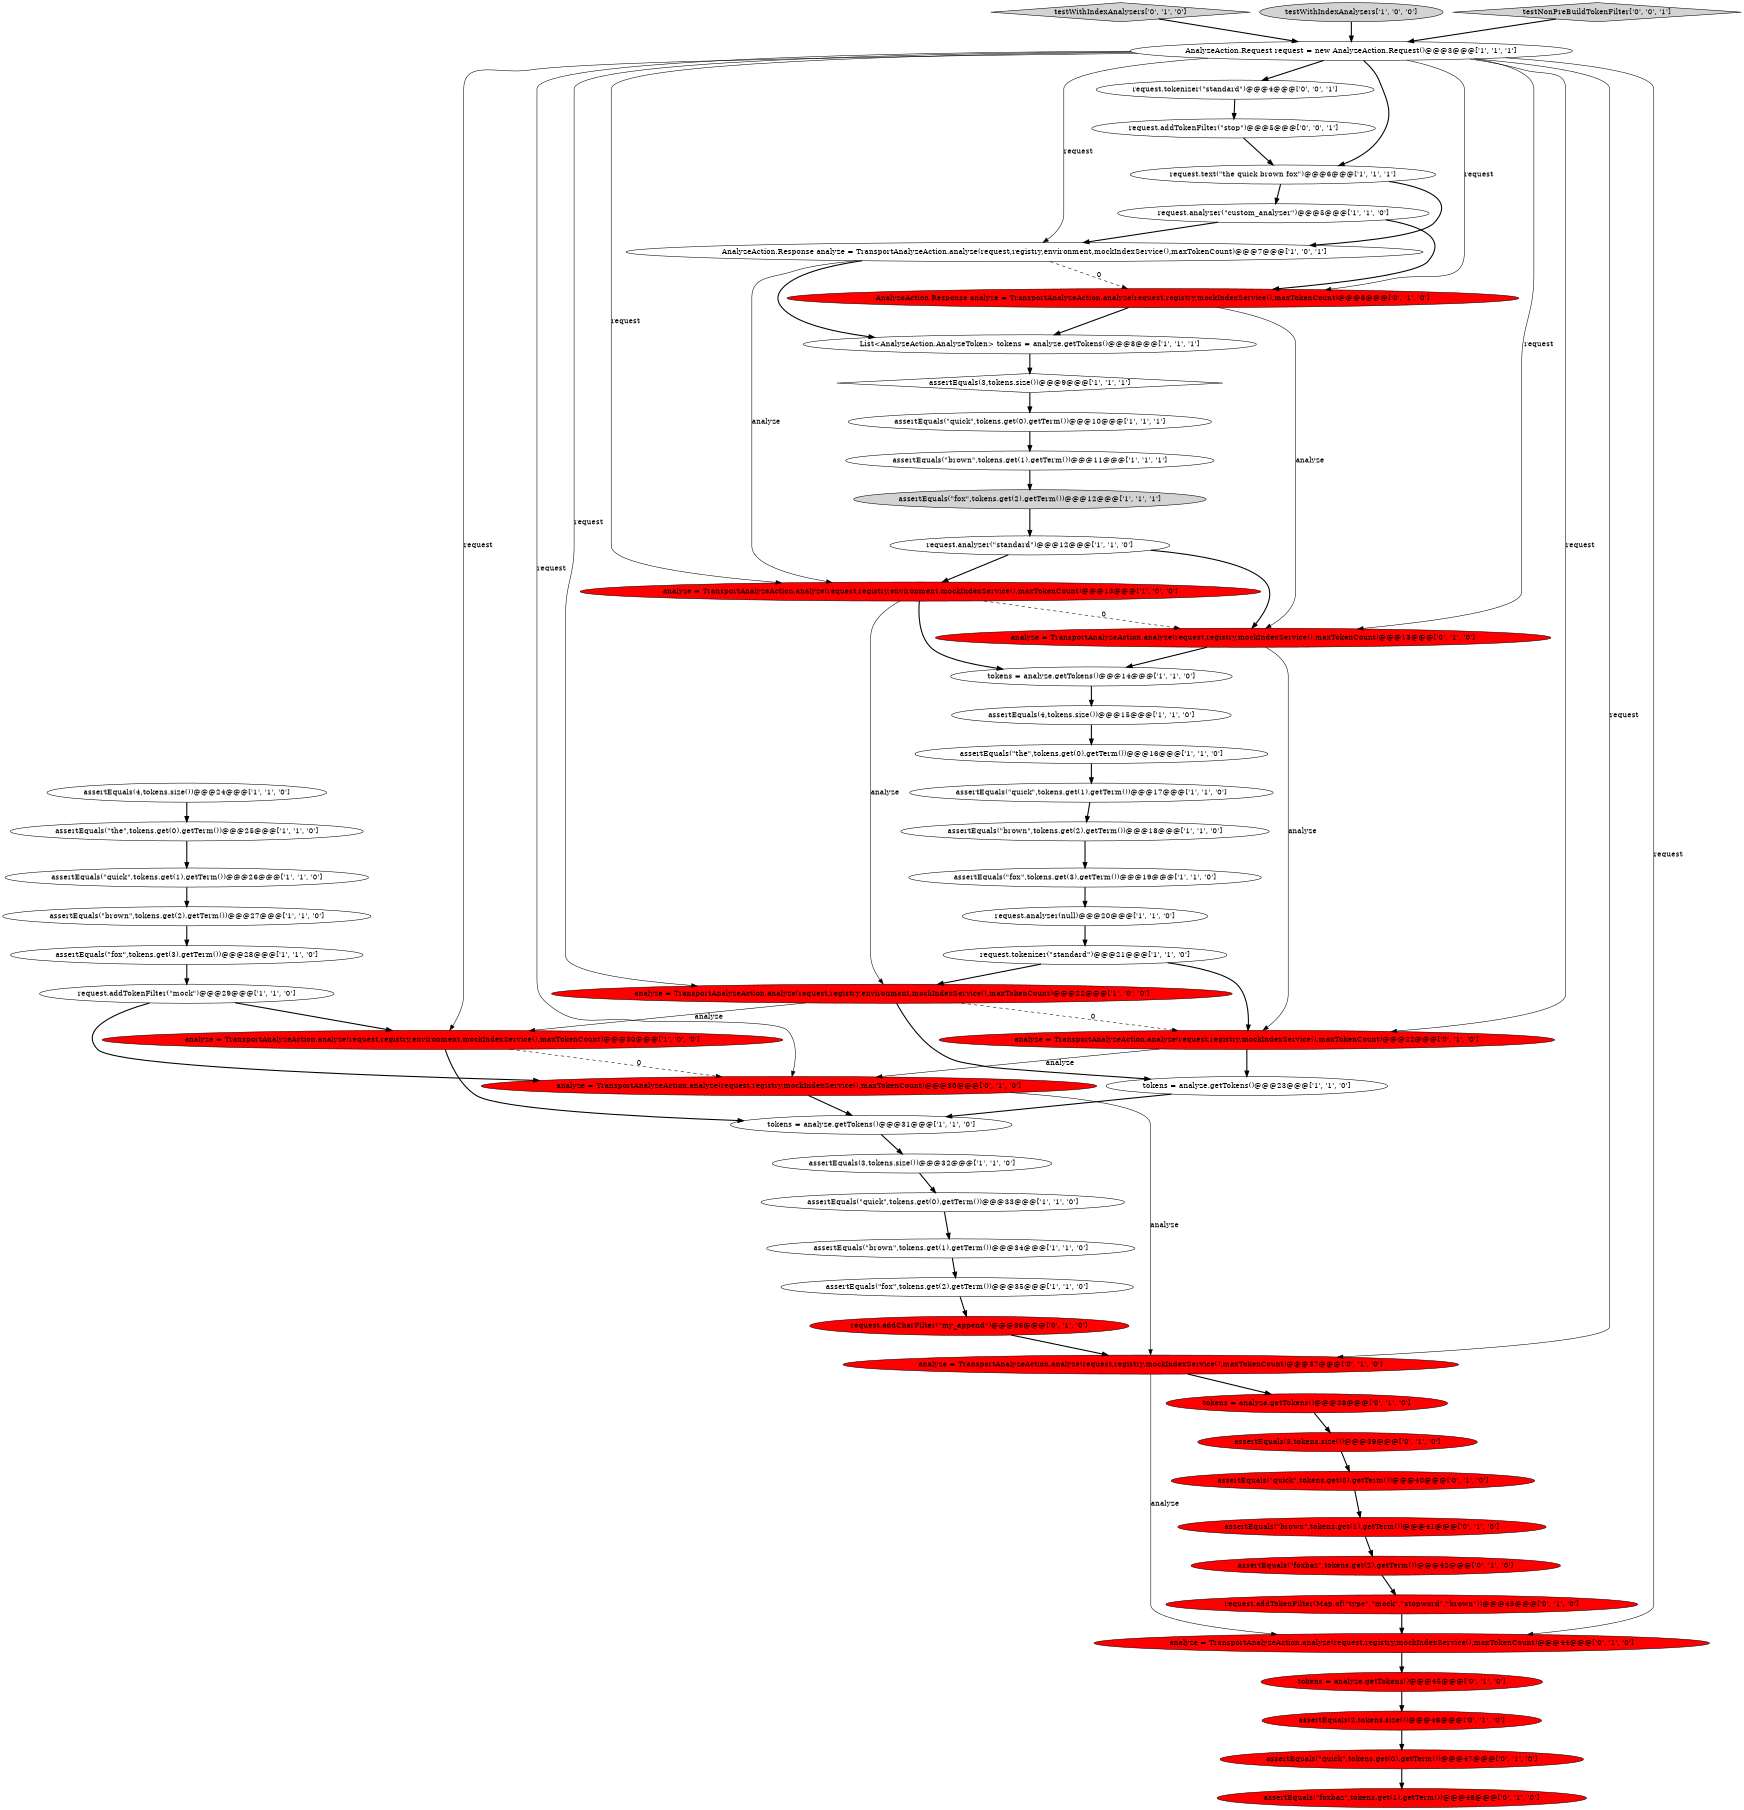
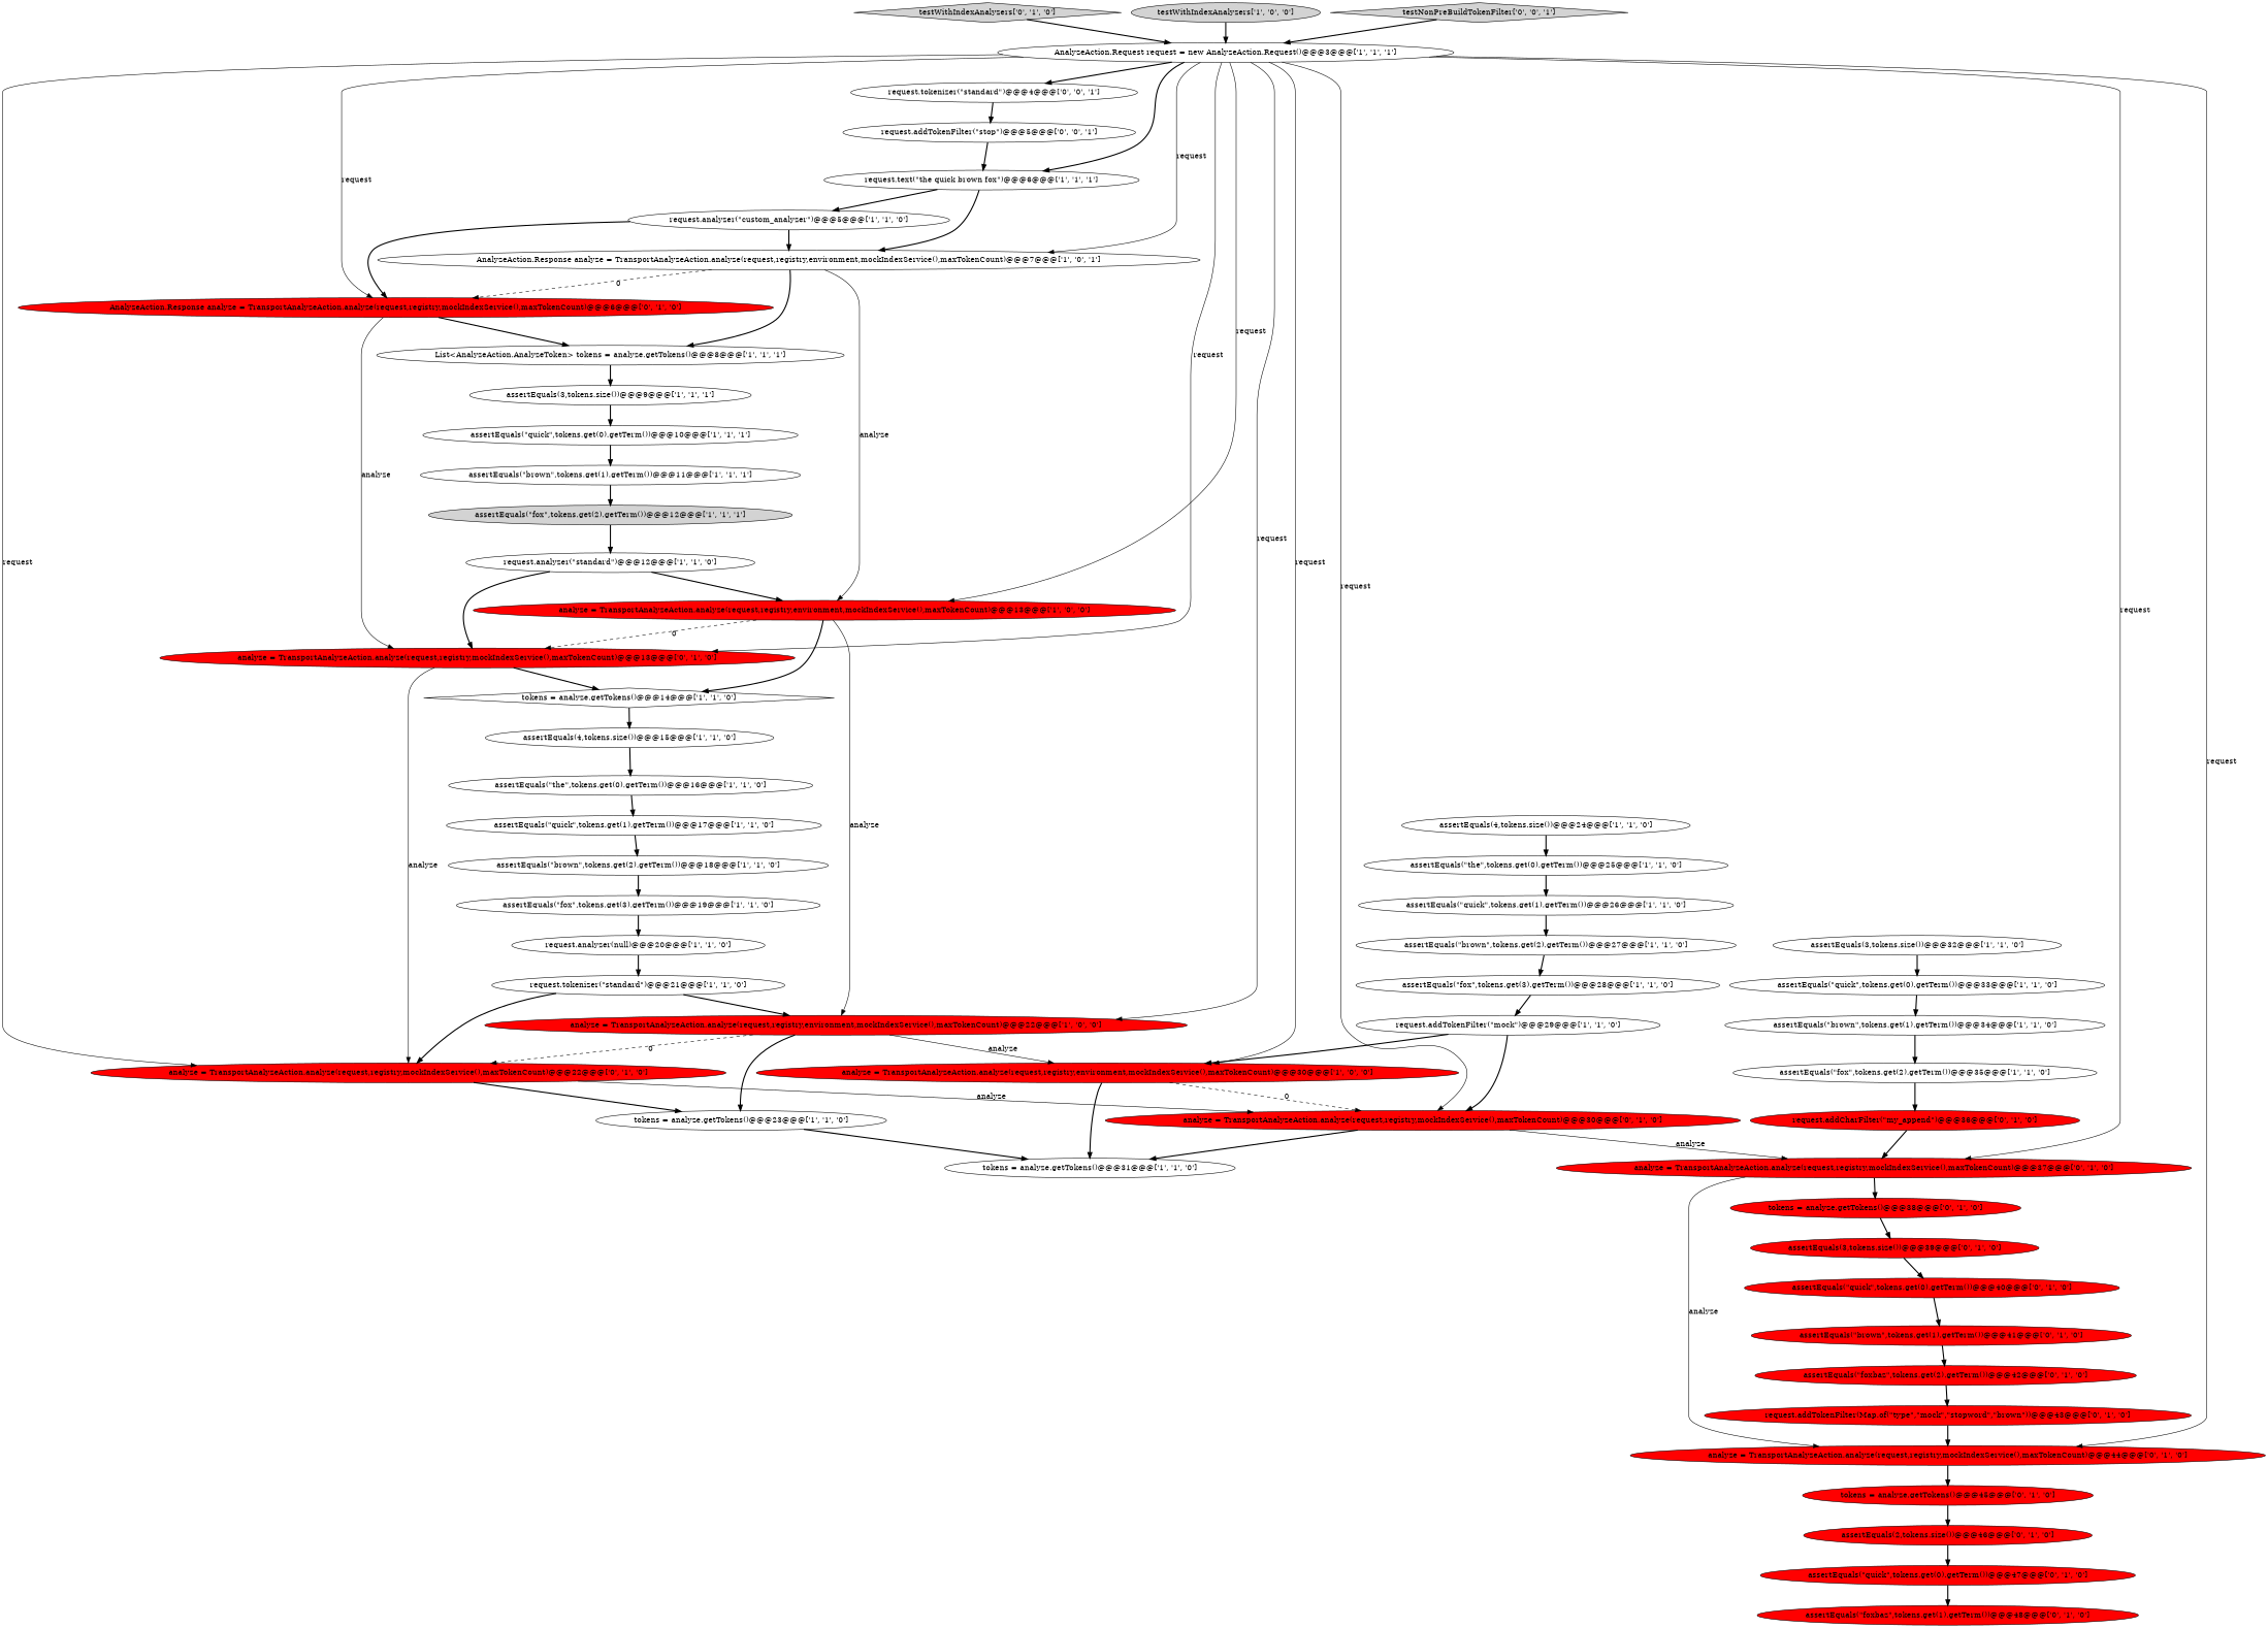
  digraph {
    node [fillcolor=white shape=ellipse style=filled]
    edge [style=bold]
    n1 [fillcolor=red label="analyze = TransportAnalyzeAction.analyze(request,registry,mockIndexService(),maxTokenCount)@@@37@@@['0', '1', '0']"]
    n2 [fillcolor=red label="tokens = analyze.getTokens()@@@38@@@['0', '1', '0']"]
    n3 [fillcolor=red label="analyze = TransportAnalyzeAction.analyze(request,registry,mockIndexService(),maxTokenCount)@@@44@@@['0', '1', '0']"]
    n4 [fillcolor=red label="assertEquals(3,tokens.size())@@@39@@@['0', '1', '0']"]
    n5 [fillcolor=red label="tokens = analyze.getTokens()@@@45@@@['0', '1', '0']"]
    n6 [fillcolor=red label="request.addTokenFilter(Map.of(\"type\",\"mock\",\"stopword\",\"brown\"))@@@43@@@['0', '1', '0']"]
    n7 [label="assertEquals(\"quick\",tokens.get(1).getTerm())@@@17@@@['1', '1', '0']"]
    n8 [label="assertEquals(\"brown\",tokens.get(2).getTerm())@@@18@@@['1', '1', '0']"]
    n9 [label="assertEquals(\"fox\",tokens.get(3).getTerm())@@@19@@@['1', '1', '0']"]
-   n10 [label="tokens = analyze.getTokens()@@@14@@@['1', '1', '0']"]
+   n10 [label="tokens = analyze.getTokens()@@@14@@@['1', '1', '0']" shape=diamond]
    n11 [label="assertEquals(4,tokens.size())@@@15@@@['1', '1', '0']"]
    n12 [label="assertEquals(\"the\",tokens.get(0).getTerm())@@@16@@@['1', '1', '0']"]
    n13 [label="List<AnalyzeAction.AnalyzeToken> tokens = analyze.getTokens()@@@8@@@['1', '1', '1']"]
-   n14 [label="assertEquals(3,tokens.size())@@@9@@@['1', '1', '1']" shape=diamond]
+   n14 [label="assertEquals(3,tokens.size())@@@9@@@['1', '1', '1']"]
    n15 [label="assertEquals(\"quick\",tokens.get(0).getTerm())@@@10@@@['1', '1', '1']"]
    n16 [fillcolor=red label="analyze = TransportAnalyzeAction.analyze(request,registry,mockIndexService(),maxTokenCount)@@@22@@@['0', '1', '0']"]
    n17 [fillcolor=red label="analyze = TransportAnalyzeAction.analyze(request,registry,mockIndexService(),maxTokenCount)@@@30@@@['0', '1', '0']"]
    n18 [label="tokens = analyze.getTokens()@@@23@@@['1', '1', '0']"]
    n19 [label="tokens = analyze.getTokens()@@@31@@@['1', '1', '0']"]
    n20 [fillcolor=red label="assertEquals(2,tokens.size())@@@46@@@['0', '1', '0']"]
    n21 [fillcolor=red label="assertEquals(\"quick\",tokens.get(0).getTerm())@@@47@@@['0', '1', '0']"]
    n22 [fillcolor=red label="analyze = TransportAnalyzeAction.analyze(request,registry,environment,mockIndexService(),maxTokenCount)@@@30@@@['1', '0', '0']"]
    n23 [label="assertEquals(3,tokens.size())@@@32@@@['1', '1', '0']"]
    n24 [label="assertEquals(\"the\",tokens.get(0).getTerm())@@@25@@@['1', '1', '0']"]
    n25 [label="assertEquals(\"quick\",tokens.get(1).getTerm())@@@26@@@['1', '1', '0']"]
    n26 [label="assertEquals(\"brown\",tokens.get(2).getTerm())@@@27@@@['1', '1', '0']"]
    n27 [fillcolor=lightgray label="assertEquals(\"fox\",tokens.get(2).getTerm())@@@12@@@['1', '1', '1']"]
    n28 [label="request.analyzer(\"standard\")@@@12@@@['1', '1', '0']"]
    n29 [fillcolor=red label="analyze = TransportAnalyzeAction.analyze(request,registry,mockIndexService(),maxTokenCount)@@@13@@@['0', '1', '0']"]
    n30 [fillcolor=red label="analyze = TransportAnalyzeAction.analyze(request,registry,environment,mockIndexService(),maxTokenCount)@@@13@@@['1', '0', '0']"]
    n31 [label="assertEquals(\"brown\",tokens.get(1).getTerm())@@@34@@@['1', '1', '0']"]
    n32 [label="assertEquals(\"fox\",tokens.get(2).getTerm())@@@35@@@['1', '1', '0']"]
    n33 [fillcolor=red label="request.addCharFilter(\"my_append\")@@@36@@@['0', '1', '0']"]
    n34 [fillcolor=red label="assertEquals(\"quick\",tokens.get(0).getTerm())@@@40@@@['0', '1', '0']"]
    n35 [fillcolor=red label="assertEquals(\"brown\",tokens.get(1).getTerm())@@@41@@@['0', '1', '0']"]
    n36 [label="request.analyzer(null)@@@20@@@['1', '1', '0']"]
    n37 [label="assertEquals(\"fox\",tokens.get(3).getTerm())@@@28@@@['1', '1', '0']"]
    n38 [label="request.addTokenFilter(\"mock\")@@@29@@@['1', '1', '0']"]
    n39 [label="request.text(\"the quick brown fox\")@@@6@@@['1', '1', '1']"]
    n40 [label="request.analyzer(\"custom_analyzer\")@@@5@@@['1', '1', '0']"]
    n41 [label="AnalyzeAction.Response analyze = TransportAnalyzeAction.analyze(request,registry,environment,mockIndexService(),maxTokenCount)@@@7@@@['1', '0', '1']"]
    n42 [fillcolor=red label="AnalyzeAction.Response analyze = TransportAnalyzeAction.analyze(request,registry,mockIndexService(),maxTokenCount)@@@6@@@['0', '1', '0']"]
    n43 [label="request.tokenizer(\"standard\")@@@21@@@['1', '1', '0']"]
    n44 [fillcolor=red label="assertEquals(\"foxbaz\",tokens.get(2).getTerm())@@@42@@@['0', '1', '0']"]
    n45 [fillcolor=lightgray label="testWithIndexAnalyzers['0', '1', '0']" shape=diamond]
    n46 [label="AnalyzeAction.Request request = new AnalyzeAction.Request()@@@3@@@['1', '1', '1']"]
    n47 [fillcolor=red label="analyze = TransportAnalyzeAction.analyze(request,registry,environment,mockIndexService(),maxTokenCount)@@@22@@@['1', '0', '0']"]
    n48 [label="request.tokenizer(\"standard\")@@@4@@@['0', '0', '1']"]
    n49 [label="request.addTokenFilter(\"stop\")@@@5@@@['0', '0', '1']"]
    n50 [fillcolor=lightgray label="testWithIndexAnalyzers['1', '0', '0']"]
    n51 [label="assertEquals(4,tokens.size())@@@24@@@['1', '1', '0']"]
    n52 [label="assertEquals(\"quick\",tokens.get(0).getTerm())@@@33@@@['1', '1', '0']"]
    n53 [fillcolor=lightgray label="testNonPreBuildTokenFilter['0', '0', '1']" shape=diamond]
    n54 [fillcolor=red label="assertEquals(\"foxbaz\",tokens.get(1).getTerm())@@@48@@@['0', '1', '0']"]
    n55 [label="assertEquals(\"brown\",tokens.get(1).getTerm())@@@11@@@['1', '1', '1']"]
    n1 -> n2
    n1 -> n3 [label=analyze style=solid]
    n2 -> n4
    n3 -> n5
    n4 -> n34
    n5 -> n20
    n6 -> n3
    n7 -> n8
    n8 -> n9
    n9 -> n36
    n10 -> n11
    n11 -> n12
    n12 -> n7
    n13 -> n14
    n14 -> n15
    n15 -> n55
    n16 -> n17 [label=analyze style=solid]
    n16 -> n18
    n17 -> n1 [label=analyze style=solid]
    n17 -> n19
    n18 -> n19
-   n19 -> n23
    n20 -> n21
    n21 -> n54
    n22 -> n17 [label=0 style=dashed]
    n22 -> n19
    n23 -> n52
    n24 -> n25
    n25 -> n26
    n26 -> n37
    n27 -> n28
    n28 -> n29
    n28 -> n30
    n29 -> n10
    n29 -> n16 [label=analyze style=solid]
    n30 -> n10
    n30 -> n29 [label=0 style=dashed]
    n30 -> n47 [label=analyze style=solid]
    n31 -> n32
    n32 -> n33
    n33 -> n1
    n34 -> n35
    n35 -> n44
    n36 -> n43
    n37 -> n38
    n38 -> n17
    n38 -> n22
    n39 -> n40
    n39 -> n41
    n40 -> n41
    n40 -> n42
    n41 -> n13
    n41 -> n30 [label=analyze style=solid]
    n41 -> n42 [label=0 style=dashed]
    n42 -> n13
    n42 -> n29 [label=analyze style=solid]
    n43 -> n16
    n43 -> n47
    n44 -> n6
    n45 -> n46
    n46 -> n1 [label=request style=solid]
    n46 -> n3 [label=request style=solid]
    n46 -> n16 [label=request style=solid]
    n46 -> n17 [label=request style=solid]
    n46 -> n22 [label=request style=solid]
    n46 -> n29 [label=request style=solid]
    n46 -> n30 [label=request style=solid]
    n46 -> n39
    n46 -> n41 [label=request style=solid]
    n46 -> n42 [label=request style=solid]
    n46 -> n47 [label=request style=solid]
    n46 -> n48
    n47 -> n16 [label=0 style=dashed]
    n47 -> n18
    n47 -> n22 [label=analyze style=solid]
    n48 -> n49
    n49 -> n39
    n50 -> n46
    n51 -> n24
    n52 -> n31
    n53 -> n46
    n55 -> n27
  }
